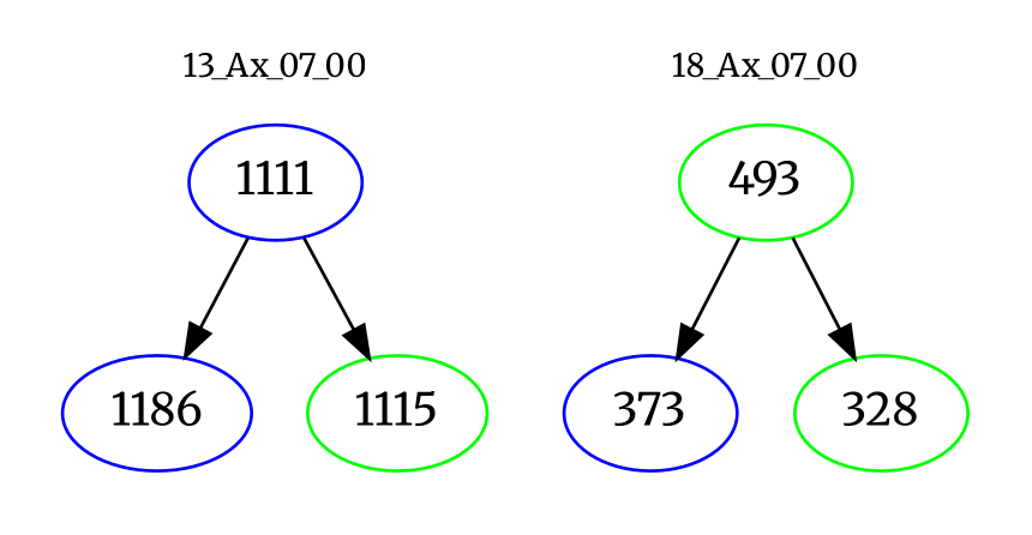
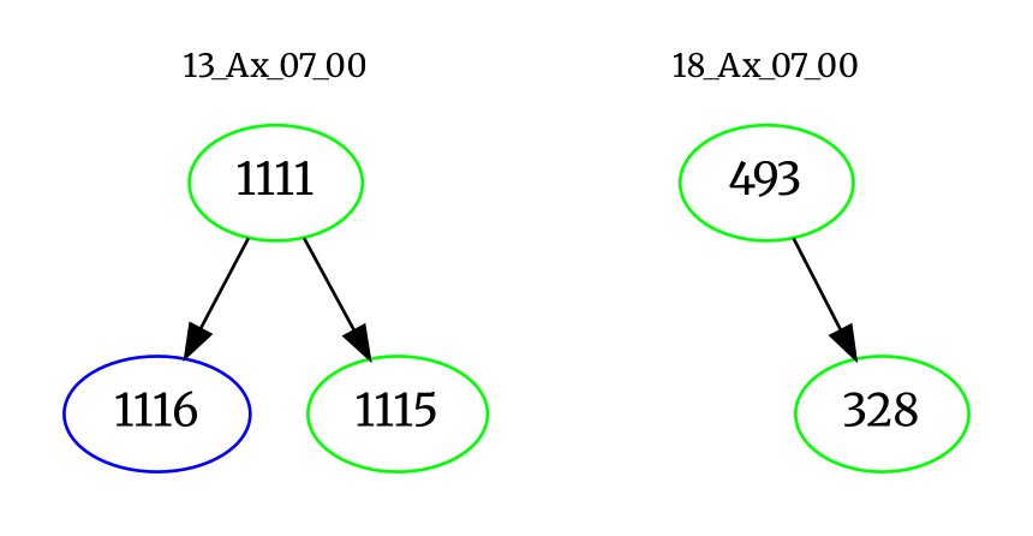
  digraph {
    fontname=Merriweather
    node [color=green fontname=Merriweather]
    edge [color=black fontname=Merriweather]
-   n1 [color=blue label=1111]
-   n2 [color=blue label=1186]
+   n1 [label=1111]
+   n2 [color=blue label=1116]
    n3 [label=1115]
    n4 [label=493]
-   n5 [color=blue label=373]
    n6 [label=328]
    subgraph cluster_1 {
      color=white
      fontsize=10
      label="13_Ax_07_00"
      n1
      n2
      n3
    }
    subgraph cluster_2 {
      color=white
      fontsize=10
      label="18_Ax_07_00"
      n4
-     n5
      n6
    }
    n1 -> n2
    n1 -> n3
-   n4 -> n5
    n4 -> n6
  }
